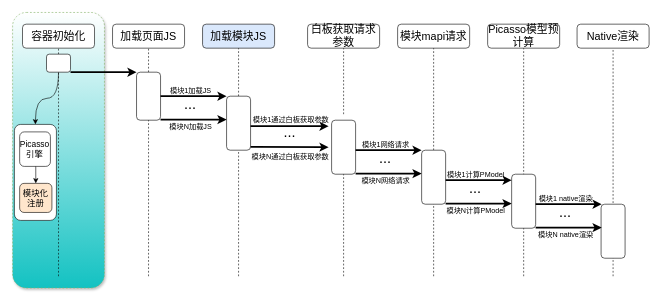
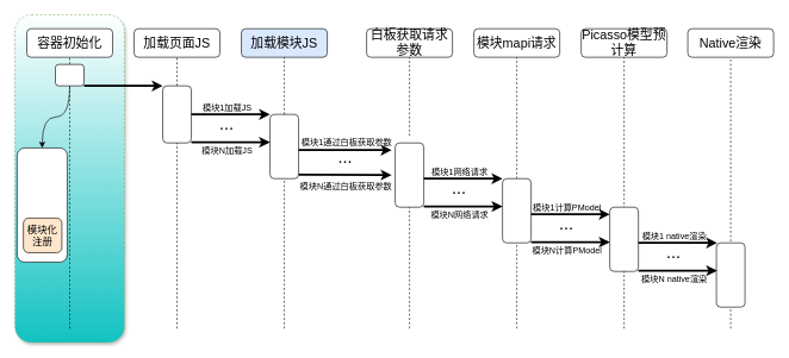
  <mxCell id="0" />
  <mxCell id="1" parent="0" />
  <mxCell id="2" value="" style="rounded=1;whiteSpace=wrap;html=1;shadow=1;dashed=1;strokeColor=#82b366;fontSize=16;fillColor=#13C2C2;gradientDirection=north;gradientColor=#ffffff;" parent="1" vertex="1"><mxGeometry x="20.5" y="20" width="153" height="459" as="geometry" /></mxCell>
  <mxCell id="3" value="&lt;font style=&quot;font-size: 18px&quot;&gt;容器初始化&lt;/font&gt;" style="rounded=1;whiteSpace=wrap;html=1;" parent="1" vertex="1"><mxGeometry x="37" y="39.5" width="120" height="40" as="geometry" /></mxCell>
  <mxCell id="4" value="" style="endArrow=none;dashed=1;html=1;entryX=0.5;entryY=1;entryDx=0;entryDy=0;" parent="1" source="18" target="3" edge="1"><mxGeometry width="50" height="50" relative="1" as="geometry"><mxPoint x="97" y="459.5" as="sourcePoint" /><mxPoint x="117" y="109.5" as="targetPoint" /></mxGeometry></mxCell>
  <mxCell id="5" value="&lt;span style=&quot;font-size: 18px&quot;&gt;加载页面JS&lt;/span&gt;" style="rounded=1;whiteSpace=wrap;html=1;" parent="1" vertex="1"><mxGeometry x="187" y="39.5" width="120" height="40" as="geometry" /></mxCell>
  <mxCell id="6" value="" style="endArrow=none;dashed=1;html=1;entryX=0.5;entryY=1;entryDx=0;entryDy=0;" parent="1" source="20" target="5" edge="1"><mxGeometry width="50" height="50" relative="1" as="geometry"><mxPoint x="247" y="459.5" as="sourcePoint" /><mxPoint x="267" y="109.5" as="targetPoint" /></mxGeometry></mxCell>
  <mxCell id="7" value="&lt;span style=&quot;font-size: 18px&quot;&gt;加载模块JS&lt;/span&gt;" style="rounded=1;whiteSpace=wrap;html=1;fillColor=#dae8fc;" parent="1" vertex="1"><mxGeometry x="337" y="39.5" width="120" height="40" as="geometry" /></mxCell>
  <mxCell id="8" value="" style="endArrow=none;dashed=1;html=1;entryX=0.5;entryY=1;entryDx=0;entryDy=0;" parent="1" source="22" target="7" edge="1"><mxGeometry width="50" height="50" relative="1" as="geometry"><mxPoint x="397" y="459.5" as="sourcePoint" /><mxPoint x="417" y="109.5" as="targetPoint" /></mxGeometry></mxCell>
  <mxCell id="9" value="&lt;span style=&quot;font-size: 18px&quot;&gt;白板获取请求参数&lt;/span&gt;" style="rounded=1;whiteSpace=wrap;html=1;" parent="1" vertex="1"><mxGeometry x="512" y="39.5" width="120" height="40" as="geometry" /></mxCell>
  <mxCell id="10" value="" style="endArrow=none;dashed=1;html=1;entryX=0.5;entryY=1;entryDx=0;entryDy=0;" parent="1" target="9" edge="1"><mxGeometry width="50" height="50" relative="1" as="geometry"><mxPoint x="572" y="189.5" as="sourcePoint" /><mxPoint x="592" y="109.5" as="targetPoint" /></mxGeometry></mxCell>
  <mxCell id="11" value="&lt;span style=&quot;font-size: 18px&quot;&gt;模块mapi请求&lt;/span&gt;" style="rounded=1;whiteSpace=wrap;html=1;" parent="1" vertex="1"><mxGeometry x="662" y="39.5" width="120" height="40" as="geometry" /></mxCell>
  <mxCell id="12" value="" style="endArrow=none;dashed=1;html=1;entryX=0.5;entryY=1;entryDx=0;entryDy=0;" parent="1" target="11" edge="1"><mxGeometry width="50" height="50" relative="1" as="geometry"><mxPoint x="722" y="459.5" as="sourcePoint" /><mxPoint x="742" y="109.5" as="targetPoint" /></mxGeometry></mxCell>
  <mxCell id="13" value="&lt;span style=&quot;font-size: 18px&quot;&gt;Picasso模型预计算&lt;/span&gt;" style="rounded=1;whiteSpace=wrap;html=1;" parent="1" vertex="1"><mxGeometry x="812" y="39.5" width="120" height="40" as="geometry" /></mxCell>
  <mxCell id="14" value="" style="endArrow=none;dashed=1;html=1;entryX=0.5;entryY=1;entryDx=0;entryDy=0;" parent="1" target="13" edge="1"><mxGeometry width="50" height="50" relative="1" as="geometry"><mxPoint x="872" y="309.5" as="sourcePoint" /><mxPoint x="892" y="109.5" as="targetPoint" /></mxGeometry></mxCell>
  <mxCell id="15" value="&lt;span style=&quot;font-size: 18px&quot;&gt;Native渲染&lt;/span&gt;" style="rounded=1;whiteSpace=wrap;html=1;" parent="1" vertex="1"><mxGeometry x="961" y="39.5" width="120" height="40" as="geometry" /></mxCell>
  <mxCell id="16" value="" style="endArrow=none;dashed=1;html=1;entryX=0.5;entryY=1;entryDx=0;entryDy=0;" parent="1" target="15" edge="1"><mxGeometry width="50" height="50" relative="1" as="geometry"><mxPoint x="1021" y="349.5" as="sourcePoint" /><mxPoint x="1041" y="109.5" as="targetPoint" /></mxGeometry></mxCell>
  <mxCell id="17" style="edgeStyle=orthogonalEdgeStyle;orthogonalLoop=1;jettySize=auto;html=1;exitX=0.5;exitY=1;exitDx=0;exitDy=0;entryX=0.5;entryY=0;entryDx=0;entryDy=0;curved=1;" parent="1" source="18" target="57" edge="1"><mxGeometry relative="1" as="geometry" /></mxCell>
  <mxCell id="18" value="" style="rounded=1;whiteSpace=wrap;html=1;" parent="1" vertex="1"><mxGeometry x="77" y="89.5" width="40" height="30" as="geometry" /></mxCell>
  <mxCell id="19" value="" style="endArrow=none;dashed=1;html=1;entryX=0.5;entryY=1;entryDx=0;entryDy=0;" parent="1" target="18" edge="1"><mxGeometry width="50" height="50" relative="1" as="geometry"><mxPoint x="97" y="459.5" as="sourcePoint" /><mxPoint x="97" y="79.5" as="targetPoint" /></mxGeometry></mxCell>
  <mxCell id="20" value="" style="rounded=1;whiteSpace=wrap;html=1;" parent="1" vertex="1"><mxGeometry x="227" y="119.5" width="40" height="80" as="geometry" /></mxCell>
  <mxCell id="21" value="" style="endArrow=none;dashed=1;html=1;entryX=0.5;entryY=1;entryDx=0;entryDy=0;" parent="1" target="20" edge="1"><mxGeometry width="50" height="50" relative="1" as="geometry"><mxPoint x="247" y="459.5" as="sourcePoint" /><mxPoint x="247" y="79.5" as="targetPoint" /></mxGeometry></mxCell>
  <mxCell id="22" value="" style="rounded=1;whiteSpace=wrap;html=1;" parent="1" vertex="1"><mxGeometry x="377" y="159.5" width="40" height="90" as="geometry" /></mxCell>
  <mxCell id="23" value="" style="endArrow=none;dashed=1;html=1;entryX=0.5;entryY=1;entryDx=0;entryDy=0;" parent="1" target="22" edge="1"><mxGeometry width="50" height="50" relative="1" as="geometry"><mxPoint x="397" y="459.5" as="sourcePoint" /><mxPoint x="397" y="79.5" as="targetPoint" /></mxGeometry></mxCell>
  <mxCell id="24" value="" style="endArrow=none;dashed=1;html=1;entryX=0.5;entryY=1;entryDx=0;entryDy=0;" parent="1" edge="1"><mxGeometry width="50" height="50" relative="1" as="geometry"><mxPoint x="872" y="459.5" as="sourcePoint" /><mxPoint x="872" y="369.5" as="targetPoint" /></mxGeometry></mxCell>
  <mxCell id="25" value="" style="endArrow=none;dashed=1;html=1;entryX=0.5;entryY=1;entryDx=0;entryDy=0;" parent="1" edge="1"><mxGeometry width="50" height="50" relative="1" as="geometry"><mxPoint x="1021" y="459.5" as="sourcePoint" /><mxPoint x="1021" y="409.5" as="targetPoint" /></mxGeometry></mxCell>
  <mxCell id="26" value="" style="endArrow=none;dashed=1;html=1;entryX=0.5;entryY=1;entryDx=0;entryDy=0;" parent="1" edge="1"><mxGeometry width="50" height="50" relative="1" as="geometry"><mxPoint x="572" y="459.5" as="sourcePoint" /><mxPoint x="572" y="279.5" as="targetPoint" /></mxGeometry></mxCell>
  <mxCell id="27" value="" style="rounded=1;whiteSpace=wrap;html=1;" parent="1" vertex="1"><mxGeometry x="552" y="199.5" width="40" height="90" as="geometry" /></mxCell>
  <mxCell id="28" value="" style="rounded=1;whiteSpace=wrap;html=1;" parent="1" vertex="1"><mxGeometry x="702" y="249.5" width="40" height="90" as="geometry" /></mxCell>
  <mxCell id="29" value="" style="rounded=1;whiteSpace=wrap;html=1;" parent="1" vertex="1"><mxGeometry x="852" y="289.5" width="40" height="90" as="geometry" /></mxCell>
  <mxCell id="30" value="" style="rounded=1;whiteSpace=wrap;html=1;" parent="1" vertex="1"><mxGeometry x="1001" y="339.5" width="40" height="90" as="geometry" /></mxCell>
  <mxCell id="31" value="" style="endArrow=classic;html=1;entryX=0;entryY=0;entryDx=0;entryDy=0;strokeWidth=3;" parent="1" target="20" edge="1"><mxGeometry width="50" height="50" relative="1" as="geometry"><mxPoint x="117" y="119.5" as="sourcePoint" /><mxPoint x="167" y="69.5" as="targetPoint" /></mxGeometry></mxCell>
  <mxCell id="32" value="" style="endArrow=classic;html=1;entryX=0;entryY=0;entryDx=0;entryDy=0;strokeWidth=3;" parent="1" edge="1"><mxGeometry width="50" height="50" relative="1" as="geometry"><mxPoint x="267" y="159.5" as="sourcePoint" /><mxPoint x="377" y="159.5" as="targetPoint" /></mxGeometry></mxCell>
  <mxCell id="33" value="" style="endArrow=classic;html=1;entryX=0;entryY=0;entryDx=0;entryDy=0;strokeWidth=3;" parent="1" edge="1"><mxGeometry width="50" height="50" relative="1" as="geometry"><mxPoint x="267" y="198.5" as="sourcePoint" /><mxPoint x="377" y="198.5" as="targetPoint" /></mxGeometry></mxCell>
  <mxCell id="34" value="模块1加载JS" style="text;html=1;align=center;verticalAlign=middle;resizable=0;points=[];;autosize=1;" parent="1" vertex="1"><mxGeometry x="277" y="139.5" width="80" height="20" as="geometry" /></mxCell>
  <mxCell id="35" value="模块N加载JS" style="text;html=1;align=center;verticalAlign=middle;resizable=0;points=[];;autosize=1;" parent="1" vertex="1"><mxGeometry x="272" y="199.5" width="90" height="20" as="geometry" /></mxCell>
  <mxCell id="36" value="&lt;font style=&quot;font-size: 24px&quot;&gt;...&lt;/font&gt;" style="text;html=1;align=center;verticalAlign=middle;resizable=0;points=[];;autosize=1;" parent="1" vertex="1"><mxGeometry x="296" y="163.5" width="40" height="20" as="geometry" /></mxCell>
  <mxCell id="37" value="" style="endArrow=classic;html=1;strokeWidth=3;" parent="1" edge="1"><mxGeometry width="50" height="50" relative="1" as="geometry"><mxPoint x="417" y="209.5" as="sourcePoint" /><mxPoint x="547" y="209.5" as="targetPoint" /></mxGeometry></mxCell>
  <mxCell id="38" value="" style="endArrow=classic;html=1;strokeWidth=3;" parent="1" edge="1"><mxGeometry width="50" height="50" relative="1" as="geometry"><mxPoint x="417" y="244" as="sourcePoint" /><mxPoint x="547" y="244.5" as="targetPoint" /></mxGeometry></mxCell>
  <mxCell id="39" value="模块1通过白板获取参数" style="text;html=1;align=center;verticalAlign=middle;resizable=0;points=[];;autosize=1;" parent="1" vertex="1"><mxGeometry x="414" y="188.5" width="140" height="20" as="geometry" /></mxCell>
  <mxCell id="40" value="模块N通过白板获取参数" style="text;html=1;align=center;verticalAlign=middle;resizable=0;points=[];;autosize=1;" parent="1" vertex="1"><mxGeometry x="413" y="249.5" width="140" height="20" as="geometry" /></mxCell>
  <mxCell id="41" value="&lt;font style=&quot;font-size: 24px&quot;&gt;...&lt;/font&gt;" style="text;html=1;align=center;verticalAlign=middle;resizable=0;points=[];;autosize=1;" parent="1" vertex="1"><mxGeometry x="462" y="209.5" width="40" height="20" as="geometry" /></mxCell>
  <mxCell id="42" value="" style="endArrow=classic;html=1;entryX=0;entryY=0;entryDx=0;entryDy=0;strokeWidth=3;" parent="1" edge="1"><mxGeometry width="50" height="50" relative="1" as="geometry"><mxPoint x="592" y="249.5" as="sourcePoint" /><mxPoint x="702" y="249.5" as="targetPoint" /></mxGeometry></mxCell>
  <mxCell id="43" value="" style="endArrow=classic;html=1;entryX=0;entryY=0;entryDx=0;entryDy=0;strokeWidth=3;" parent="1" edge="1"><mxGeometry width="50" height="50" relative="1" as="geometry"><mxPoint x="592" y="288.5" as="sourcePoint" /><mxPoint x="702" y="288.5" as="targetPoint" /></mxGeometry></mxCell>
  <mxCell id="44" value="模块1网络请求" style="text;html=1;align=center;verticalAlign=middle;resizable=0;points=[];;autosize=1;" parent="1" vertex="1"><mxGeometry x="597" y="229.5" width="90" height="20" as="geometry" /></mxCell>
  <mxCell id="45" value="模块N网络请求" style="text;html=1;align=center;verticalAlign=middle;resizable=0;points=[];;autosize=1;" parent="1" vertex="1"><mxGeometry x="592" y="289.5" width="100" height="20" as="geometry" /></mxCell>
  <mxCell id="46" value="&lt;font style=&quot;font-size: 24px&quot;&gt;...&lt;/font&gt;" style="text;html=1;align=center;verticalAlign=middle;resizable=0;points=[];;autosize=1;" parent="1" vertex="1"><mxGeometry x="621" y="253.5" width="40" height="20" as="geometry" /></mxCell>
  <mxCell id="47" value="" style="endArrow=classic;html=1;entryX=0;entryY=0;entryDx=0;entryDy=0;strokeWidth=3;" parent="1" edge="1"><mxGeometry width="50" height="50" relative="1" as="geometry"><mxPoint x="742" y="299.5" as="sourcePoint" /><mxPoint x="852" y="299.5" as="targetPoint" /></mxGeometry></mxCell>
  <mxCell id="48" value="" style="endArrow=classic;html=1;entryX=0;entryY=0;entryDx=0;entryDy=0;strokeWidth=3;" parent="1" edge="1"><mxGeometry width="50" height="50" relative="1" as="geometry"><mxPoint x="742" y="338.5" as="sourcePoint" /><mxPoint x="852" y="338.5" as="targetPoint" /></mxGeometry></mxCell>
  <mxCell id="49" value="模块1计算PModel" style="text;html=1;align=center;verticalAlign=middle;resizable=0;points=[];;autosize=1;" parent="1" vertex="1"><mxGeometry x="737" y="279.5" width="110" height="20" as="geometry" /></mxCell>
  <mxCell id="50" value="模块N计算PModel" style="text;html=1;align=center;verticalAlign=middle;resizable=0;points=[];;autosize=1;" parent="1" vertex="1"><mxGeometry x="737" y="339.5" width="110" height="20" as="geometry" /></mxCell>
  <mxCell id="51" value="&lt;font style=&quot;font-size: 24px&quot;&gt;...&lt;/font&gt;" style="text;html=1;align=center;verticalAlign=middle;resizable=0;points=[];;autosize=1;" parent="1" vertex="1"><mxGeometry x="771" y="303.5" width="40" height="20" as="geometry" /></mxCell>
  <mxCell id="52" value="" style="endArrow=classic;html=1;entryX=0;entryY=0;entryDx=0;entryDy=0;strokeWidth=3;" parent="1" edge="1"><mxGeometry width="50" height="50" relative="1" as="geometry"><mxPoint x="892" y="339.5" as="sourcePoint" /><mxPoint x="1002" y="339.5" as="targetPoint" /></mxGeometry></mxCell>
  <mxCell id="53" value="" style="endArrow=classic;html=1;entryX=0;entryY=0;entryDx=0;entryDy=0;strokeWidth=3;" parent="1" edge="1"><mxGeometry width="50" height="50" relative="1" as="geometry"><mxPoint x="892" y="378.5" as="sourcePoint" /><mxPoint x="1002" y="378.5" as="targetPoint" /></mxGeometry></mxCell>
  <mxCell id="54" value="模块1 native渲染" style="text;html=1;align=center;verticalAlign=middle;resizable=0;points=[];;autosize=1;" parent="1" vertex="1"><mxGeometry x="887" y="319.5" width="110" height="20" as="geometry" /></mxCell>
  <mxCell id="55" value="模块N native渲染" style="text;html=1;align=center;verticalAlign=middle;resizable=0;points=[];;autosize=1;" parent="1" vertex="1"><mxGeometry x="887" y="379.5" width="110" height="20" as="geometry" /></mxCell>
  <mxCell id="56" value="&lt;font style=&quot;font-size: 24px&quot;&gt;...&lt;/font&gt;" style="text;html=1;align=center;verticalAlign=middle;resizable=0;points=[];;autosize=1;" parent="1" vertex="1"><mxGeometry x="921" y="343.5" width="40" height="20" as="geometry" /></mxCell>
  <mxCell id="57" value="" style="rounded=1;whiteSpace=wrap;html=1;" parent="1" vertex="1"><mxGeometry x="23.5" y="206.5" width="70" height="160" as="geometry" /></mxCell>
- <mxCell id="58" style="edgeStyle=orthogonalEdgeStyle;orthogonalLoop=1;jettySize=auto;html=1;exitX=0.5;exitY=1;exitDx=0;exitDy=0;entryX=0.5;entryY=0;entryDx=0;entryDy=0;rounded=0;" parent="1" source="59" target="60" edge="1"><mxGeometry relative="1" as="geometry" /></mxCell>
- <mxCell id="59" value="&lt;font style=&quot;font-size: 14px&quot;&gt;Picasso引擎&lt;/font&gt;" style="rounded=1;whiteSpace=wrap;html=1;" parent="1" vertex="1"><mxGeometry x="32.25" y="219" width="51.25" height="57.5" as="geometry" /></mxCell>
  <mxCell id="60" value="&lt;font style=&quot;font-size: 14px&quot;&gt;模块化注册&lt;/font&gt;" style="rounded=1;whiteSpace=wrap;html=1;fillColor=#ffe6cc;" parent="1" vertex="1"><mxGeometry x="32.25" y="304.75" width="53.75" height="48.5" as="geometry" /></mxCell>
